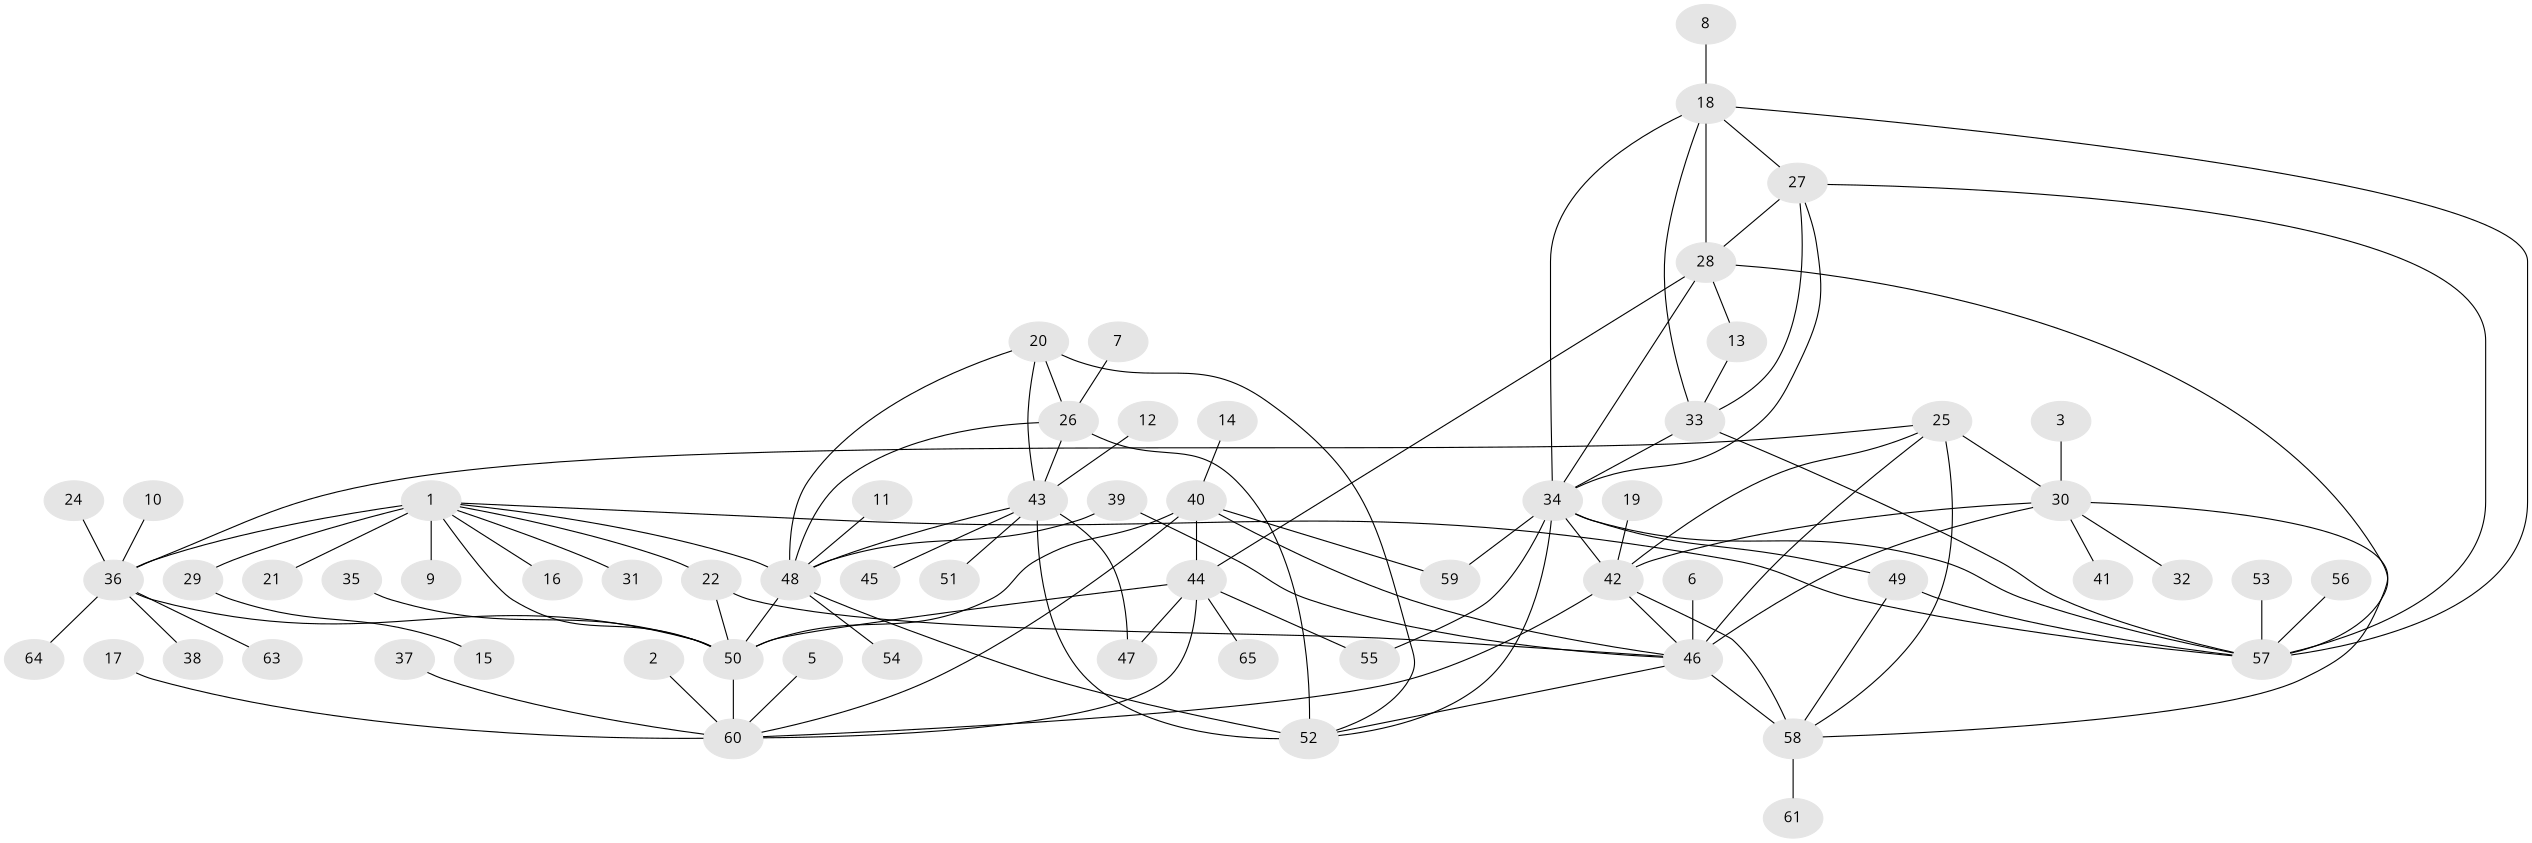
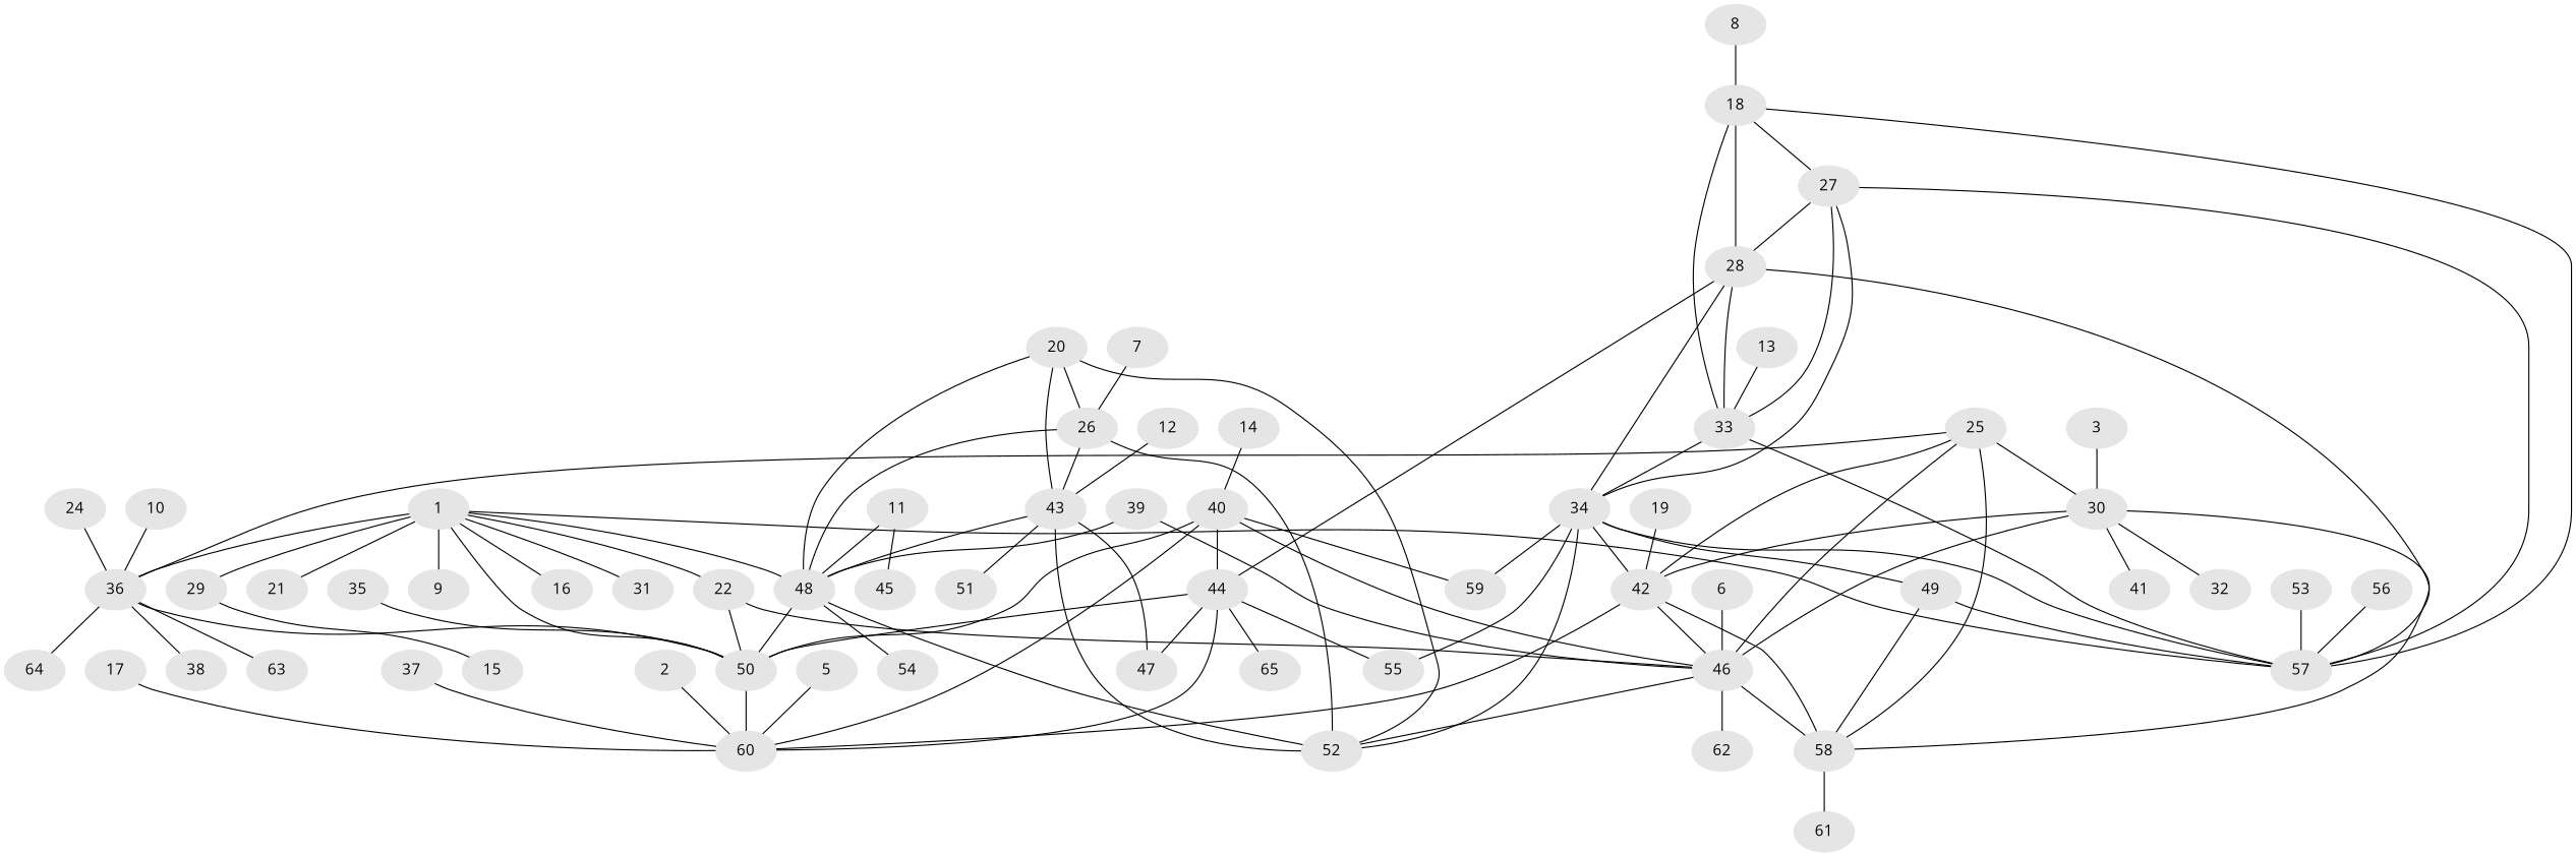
  graph {
    fontname="Open Sans"
    node [color=gray90 fontname="Open Sans" style=filled]
    edge [fontname="Open Sans" weight=1.0]
    1
    9
    16
    21
    22
    29
    31
    36
    48
    50
    57
    46
    15
    38
    63
    64
    52
    54
    60
    2
    3
    30
    42
    58
    32
    41
    5
    6
+   62
    7
    26
    43
    8
    18
    33
    27
    28
    34
    10
    11
    12
    45
    47
    51
    13
    14
    40
    44
    59
    17
    49
    55
    19
    20
    24
    25
    61
    65
    35
    37
    39
    53
    56
    1 -- 9
    1 -- 16
    1 -- 21
    1 -- 22
    1 -- 29
    1 -- 31
    1 -- 36 [weight=6.0]
    1 -- 48
    1 -- 50 [weight=3.0]
    1 -- 57
    22 -- 50
    22 -- 46
    29 -- 15
    36 -- 50 [weight=2.0]
    36 -- 38
    36 -- 63
    36 -- 64
    48 -- 50
    48 -- 52 [weight=2.0]
    48 -- 54
    50 -- 60 [weight=4.0]
    46 -- 52
    46 -- 58 [weight=2.0]
+   46 -- 62
    2 -- 60
    3 -- 30
    30 -- 46 [weight=2.0]
    30 -- 42
    30 -- 58
    30 -- 32
    30 -- 41
    42 -- 46 [weight=2.0]
    42 -- 60
    42 -- 58
    58 -- 61
    5 -- 60
    6 -- 46
    7 -- 26
    26 -- 48
    26 -- 52 [weight=2.0]
    26 -- 43
    43 -- 48
    43 -- 52 [weight=2.0]
-   43 -- 45
+   11 -- 45
    43 -- 47
    43 -- 51
    8 -- 18
    18 -- 57
    18 -- 33
    18 -- 27
    18 -- 28
-   18 -- 34
    33 -- 57
    33 -- 34
    27 -- 57
    27 -- 33
    27 -- 28
    27 -- 34
    28 -- 57
-   28 -- 13
+   28 -- 33
    28 -- 34
    28 -- 44
    34 -- 57
    34 -- 52 [weight=2.0]
    34 -- 42
    34 -- 59
    34 -- 49
    34 -- 55
    10 -- 36
    11 -- 48
    12 -- 43
    13 -- 33
    14 -- 40
    40 -- 50 [weight=2.0]
    40 -- 46
    40 -- 60 [weight=2.0]
    40 -- 44
    40 -- 59
    44 -- 50 [weight=2.0]
    44 -- 60 [weight=2.0]
    44 -- 47
    44 -- 55
    44 -- 65
    17 -- 60
    49 -- 57
    49 -- 58
    19 -- 42
    20 -- 48
    20 -- 52 [weight=2.0]
    20 -- 26
    20 -- 43
    24 -- 36
    25 -- 36
    25 -- 46 [weight=2.0]
    25 -- 30
    25 -- 42
    25 -- 58
    35 -- 50
    37 -- 60
    39 -- 48
    39 -- 46
    53 -- 57
    56 -- 57
  }
